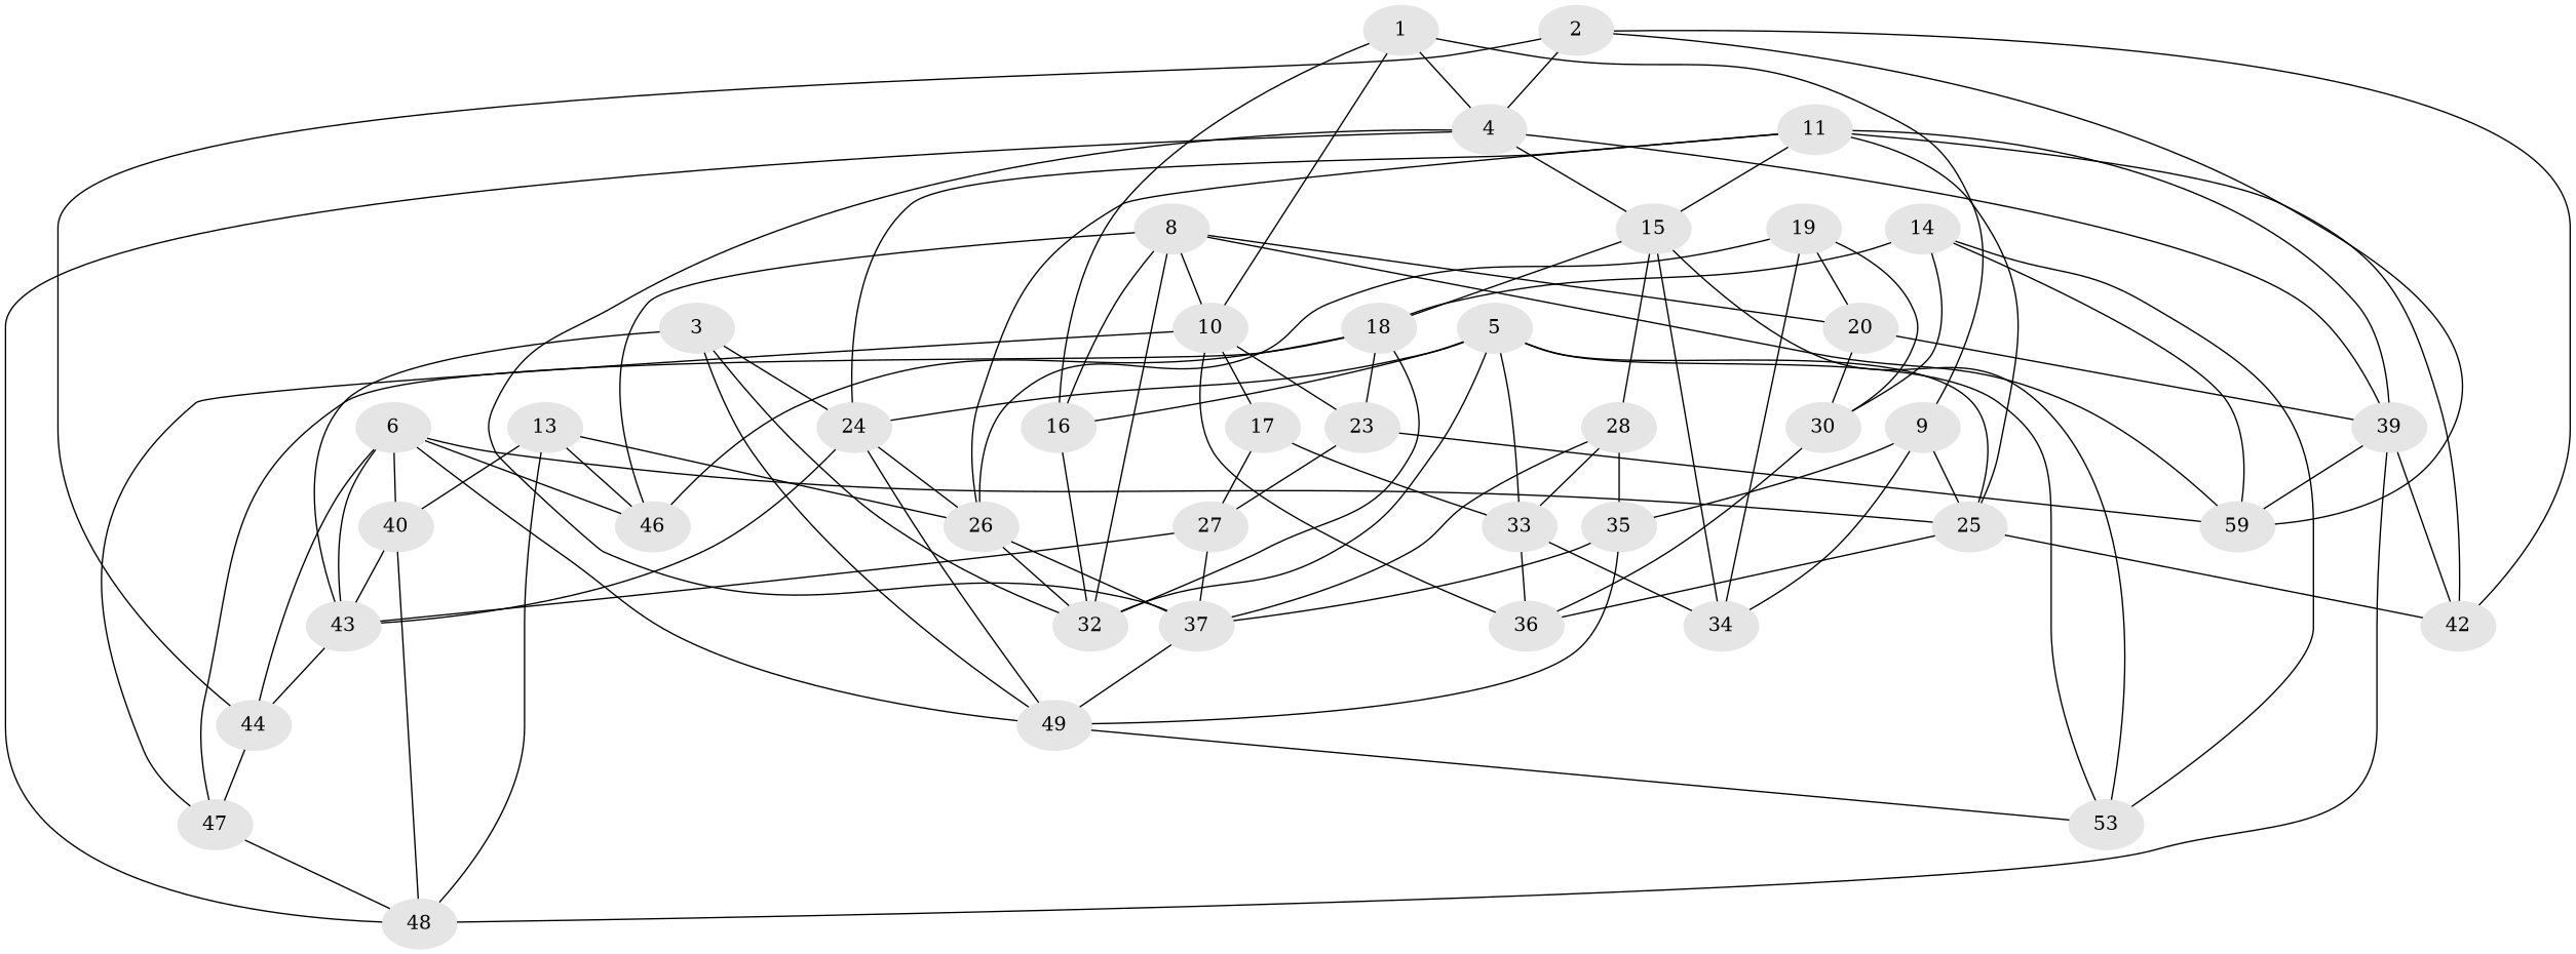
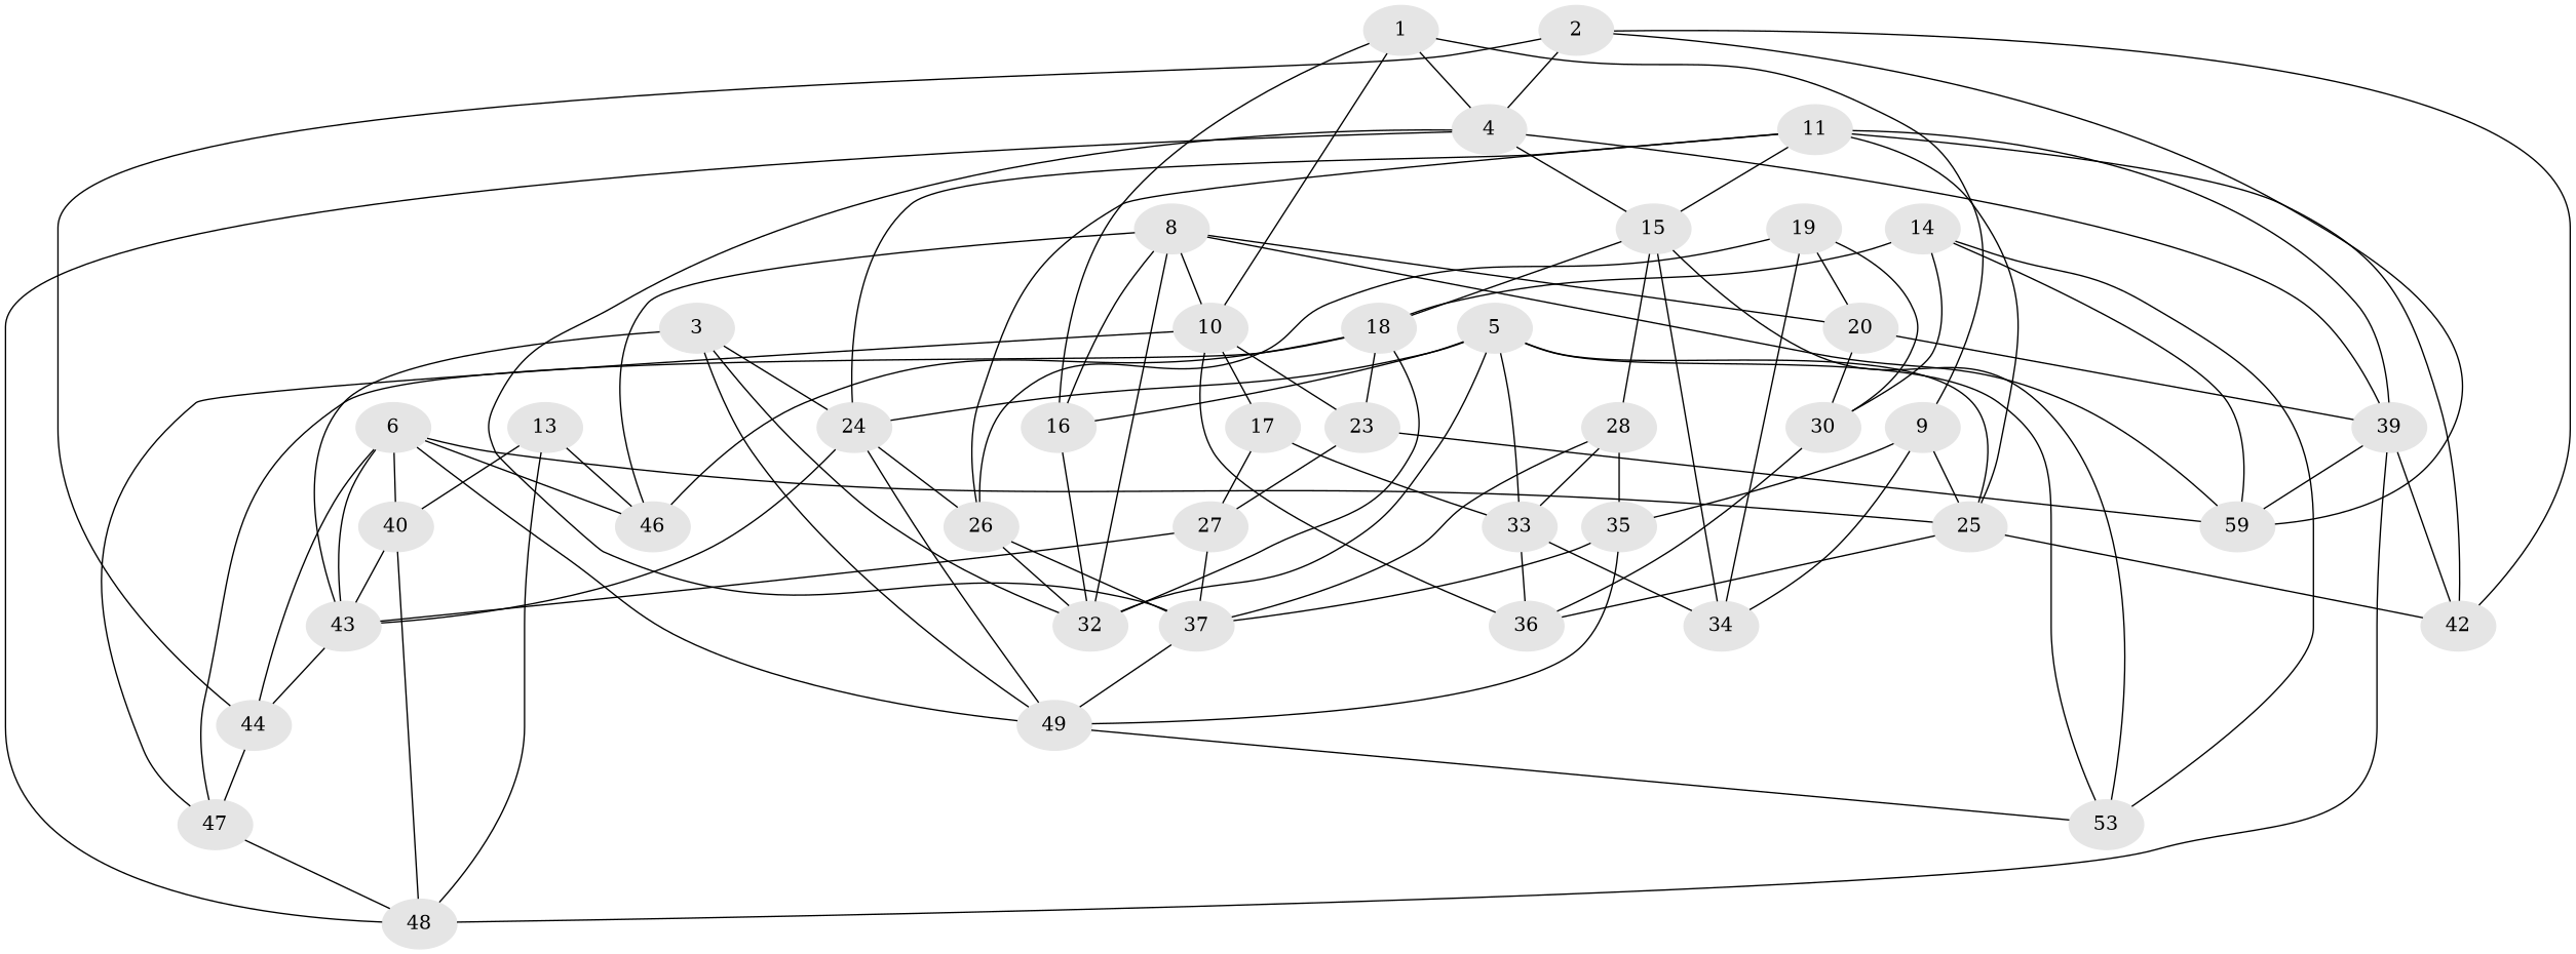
  graph {
    node [color=gray90 style=filled]
    4 [super="+41"]
    15 [super="+55"]
    n3 [label=39 super="+58"]
    37 [super="+52"]
    48 [super="+50"]
    1
    9
    10 [super="+45"]
    16
    25 [super="+54"]
    34
    35
    17
    23
    36
    47
    32 [super="+51"]
    2
    42
    44
    59
    24 [super="+38"]
    43 [super="+57"]
    49 [super="+56"]
    26 [super="+60"]
    3
    53
    18 [super="+29"]
    28
    5 [super="+22"]
    33 [super="+39"]
    6 [super="+7"]
    40
    46
    8 [super="+21"]
    20
    30
    27
    11 [super="+12"]
    13
    14
    19
    4 -- 15
    4 -- n3
    4 -- 37
    4 -- 48
    15 -- 34
    15 -- 53
    15 -- 18
    15 -- 28
    n3 -- 48
    n3 -- 42
    n3 -- 59
    37 -- 49
    1 -- 4
    1 -- 9
    1 -- 10
    1 -- 16
    9 -- 25
    9 -- 34
    9 -- 35
    10 -- 17
    10 -- 23
    10 -- 36
    10 -- 47
    16 -- 32
    25 -- 36
    25 -- 42
    35 -- 37
    35 -- 49
    17 -- 33 [weight=2]
    17 -- 27
    23 -- 59
    23 -- 27
    47 -- 48
    2 -- 4
    2 -- 42
    2 -- 44
    2 -- 59
    44 -- 47
    24 -- 43
    24 -- 49
    24 -- 26
    43 -- 44
    49 -- 53
    26 -- 37
    26 -- 32
    3 -- 32
    3 -- 24
    3 -- 43
    3 -- 49
    18 -- 23
    18 -- 47
    18 -- 32
    18 -- 46
    28 -- 37
    28 -- 35
    28 -- 33
    5 -- 16
    5 -- 25
    5 -- 32
    5 -- 24
    5 -- 53
    5 -- 33
    33 -- 34
    33 -- 36
    6 -- 25
    6 -- 44
    6 -- 43
    6 -- 49
    6 -- 40
    6 -- 46
    40 -- 48
    40 -- 43
    8 -- 10
    8 -- 16
    8 -- 32
    8 -- 59
    8 -- 46
    8 -- 20
    20 -- n3
    20 -- 30
    30 -- 36
    27 -- 37
    27 -- 43
    11 -- 15
    11 -- n3
    11 -- 25
    11 -- 42
    11 -- 24
    11 -- 26
    13 -- 48
-   13 -- 26
    13 -- 40
    13 -- 46
    14 -- 59
    14 -- 53
    14 -- 18
    14 -- 30
    19 -- 34
    19 -- 26
    19 -- 20
    19 -- 30
  }
